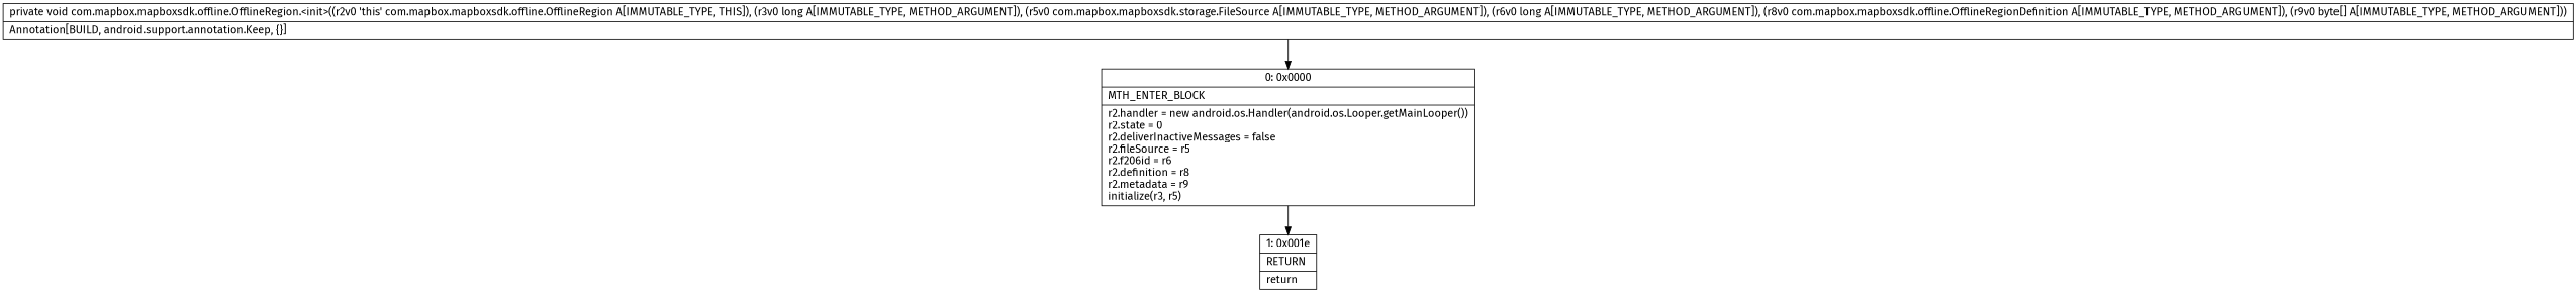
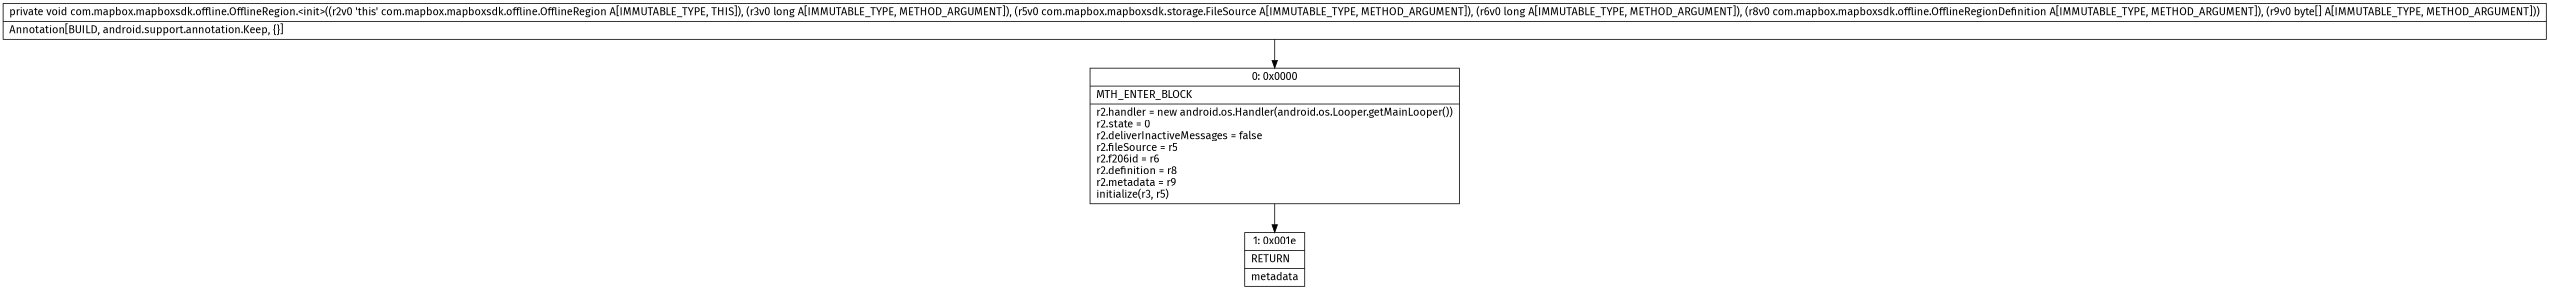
  digraph {
    fontname="Fira Sans"
    node [shape=record fontname="Fira Sans"]
    edge [fontname="Fira Sans"]
    n1 [label="{0\:\ 0x0000|MTH_ENTER_BLOCK\l|r2.handler = new android.os.Handler(android.os.Looper.getMainLooper())\lr2.state = 0\lr2.deliverInactiveMessages = false\lr2.fileSource = r5\lr2.f206id = r6\lr2.definition = r8\lr2.metadata = r9\linitialize(r3, r5)\l}"]
-   n2 [label="{1\:\ 0x001e|RETURN\l|return\l}"]
+   n2 [label="{1\:\ 0x001e|RETURN\l|metadata\l}"]
    n3 [label="{private void com.mapbox.mapboxsdk.offline.OfflineRegion.\<init\>((r2v0 'this' com.mapbox.mapboxsdk.offline.OfflineRegion A[IMMUTABLE_TYPE, THIS]), (r3v0 long A[IMMUTABLE_TYPE, METHOD_ARGUMENT]), (r5v0 com.mapbox.mapboxsdk.storage.FileSource A[IMMUTABLE_TYPE, METHOD_ARGUMENT]), (r6v0 long A[IMMUTABLE_TYPE, METHOD_ARGUMENT]), (r8v0 com.mapbox.mapboxsdk.offline.OfflineRegionDefinition A[IMMUTABLE_TYPE, METHOD_ARGUMENT]), (r9v0 byte[] A[IMMUTABLE_TYPE, METHOD_ARGUMENT]))  | Annotation[BUILD, android.support.annotation.Keep, \{\}]\l}"]
    n1 -> n2
    n3 -> n1
  }
